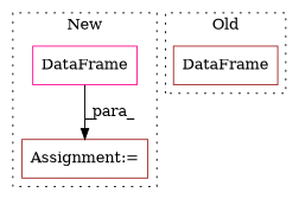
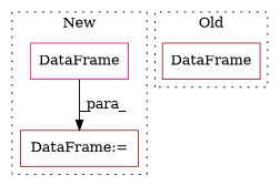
  digraph {
    node [a=32 l="10,1" shape=box color=brown]
    n1 [label=DataFrame s="188,202" color=deeppink]
-   n2 [a=7 l=1 label="Assignment:=" s=180]
+   n2 [a=7 l=1 label="DataFrame:=" s=180]
    n3 [label=DataFrame s="135,181"]
    subgraph cluster_1 {
      label=New
      style=dotted
      n1
      n2
    }
    subgraph cluster_2 {
      label=Old
      style=dotted
      n3
    }
    n1 -> n2 [label=_para_ color=black]
  }
